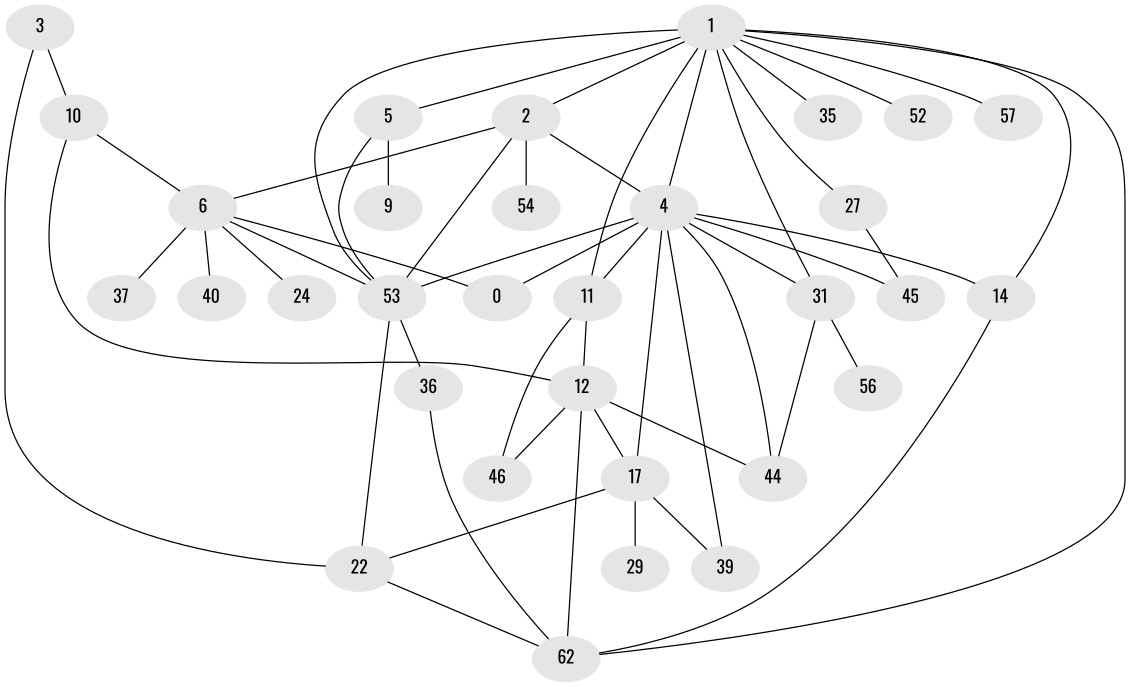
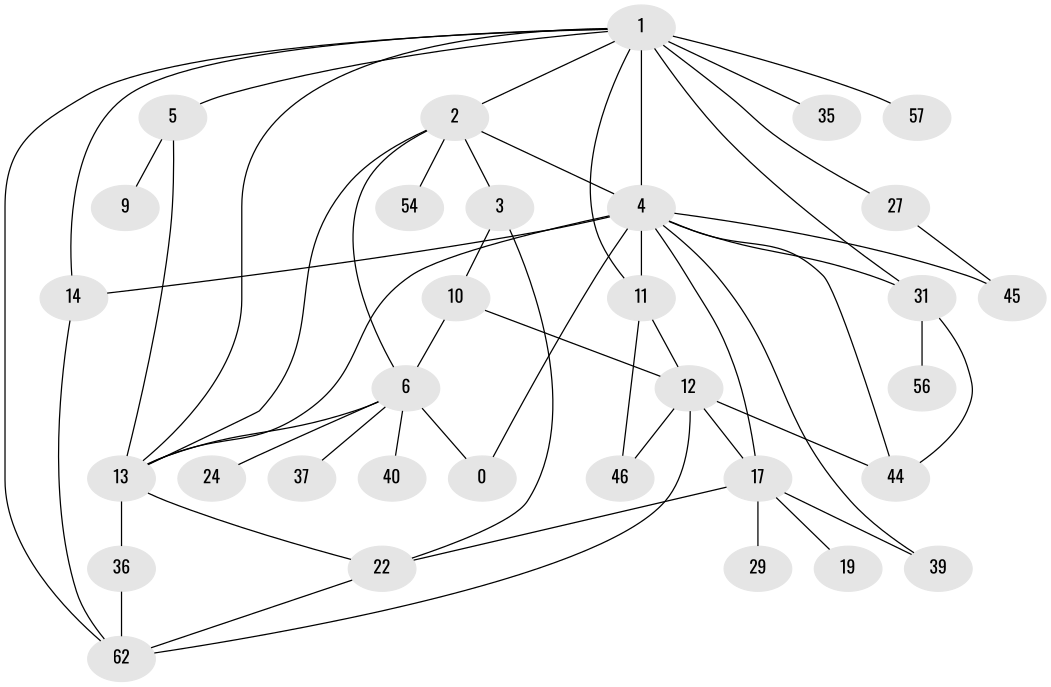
  graph {
    fontname=Oswald
    node [color=gray90 fontname=Oswald style=filled]
    edge [fontname=Oswald]
    1 [super="+26+16"]
    2 [super="+7"]
    4 [super="+63+20+15"]
    5
    11 [super="+18"]
-   13 [super="+21" label=53]
+   13 [super="+21"]
    14 [super="+50"]
    27
    31 [super="+33"]
    35 [super="+59"]
-   52 [super="+58"]
    57
    62 [super="+64"]
    3
    6 [super="+32"]
    54
    17
    n18 [label=0 super="+65"]
    39 [super="+47"]
    44 [super="+53"]
    45
    9
    12 [super="+48+42"]
    46
    22
    36
    29
+   19 [super="+25"]
    56
    10
    24
    37
    40
    1 -- 2
    1 -- 4 [weight=3]
    1 -- 5
    1 -- 11
    1 -- 13
    1 -- 14
    1 -- 27
    1 -- 31
    1 -- 35
-   1 -- 52 [weight=2]
    1 -- 57
    1 -- 62
    2 -- 4
    2 -- 13
+   2 -- 3
    2 -- 6
    2 -- 54
    4 -- 11 [weight=4]
    4 -- 13
    4 -- 14
    4 -- 31
    4 -- 17
    4 -- n18 [weight=2]
    4 -- 39
    4 -- 44
    4 -- 45
    5 -- 13
    5 -- 9
    11 -- 12
    11 -- 46
    13 -- 22
    13 -- 36
    14 -- 62
    27 -- 45
    31 -- 44
    31 -- 56
    3 -- 22
    3 -- 10
    6 -- 13 [weight=2]
    6 -- n18
    6 -- 24
    6 -- 37
    6 -- 40
    17 -- 39
    17 -- 22
    17 -- 29
+   17 -- 19
    12 -- 62
    12 -- 17
    12 -- 44
    12 -- 46
    22 -- 62
    36 -- 62
    10 -- 6
    10 -- 12
  }
